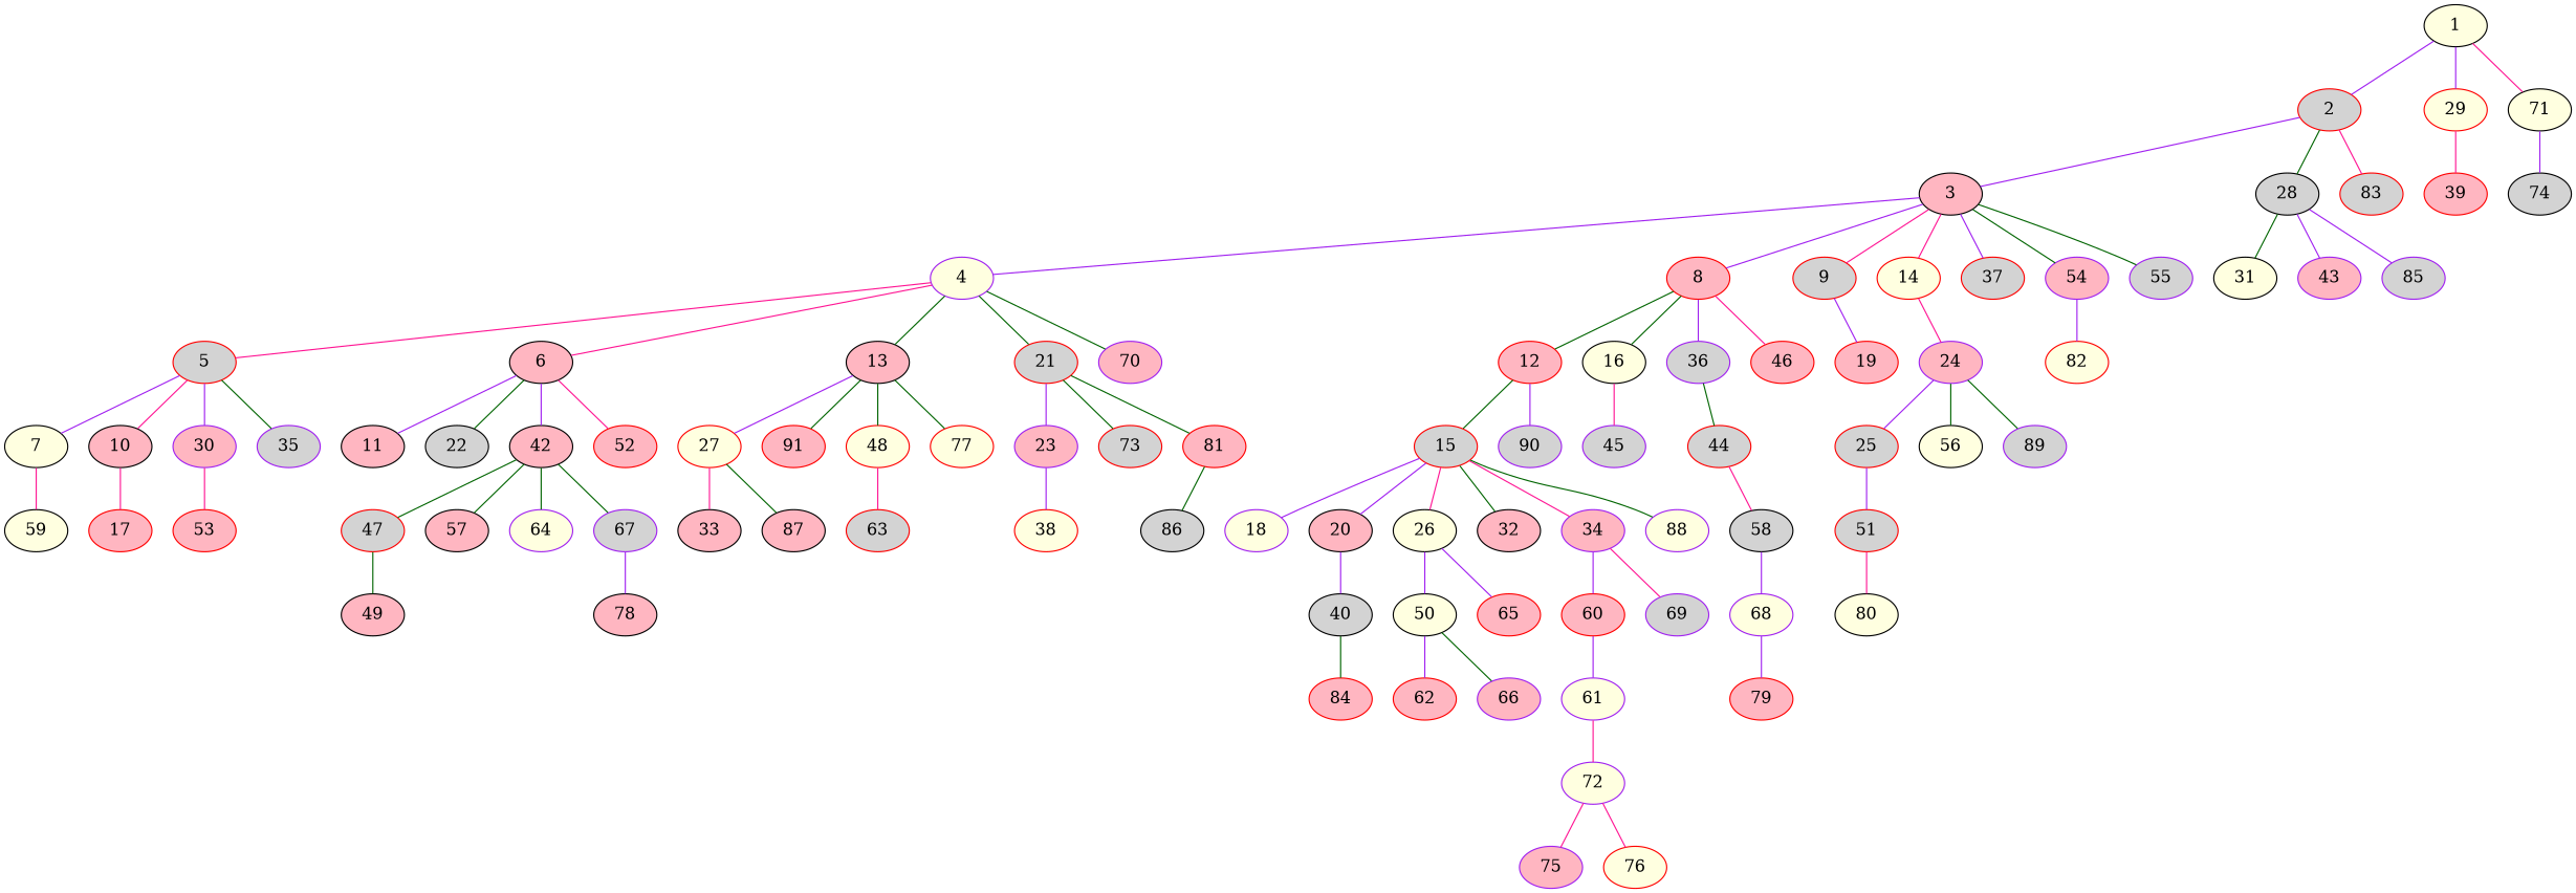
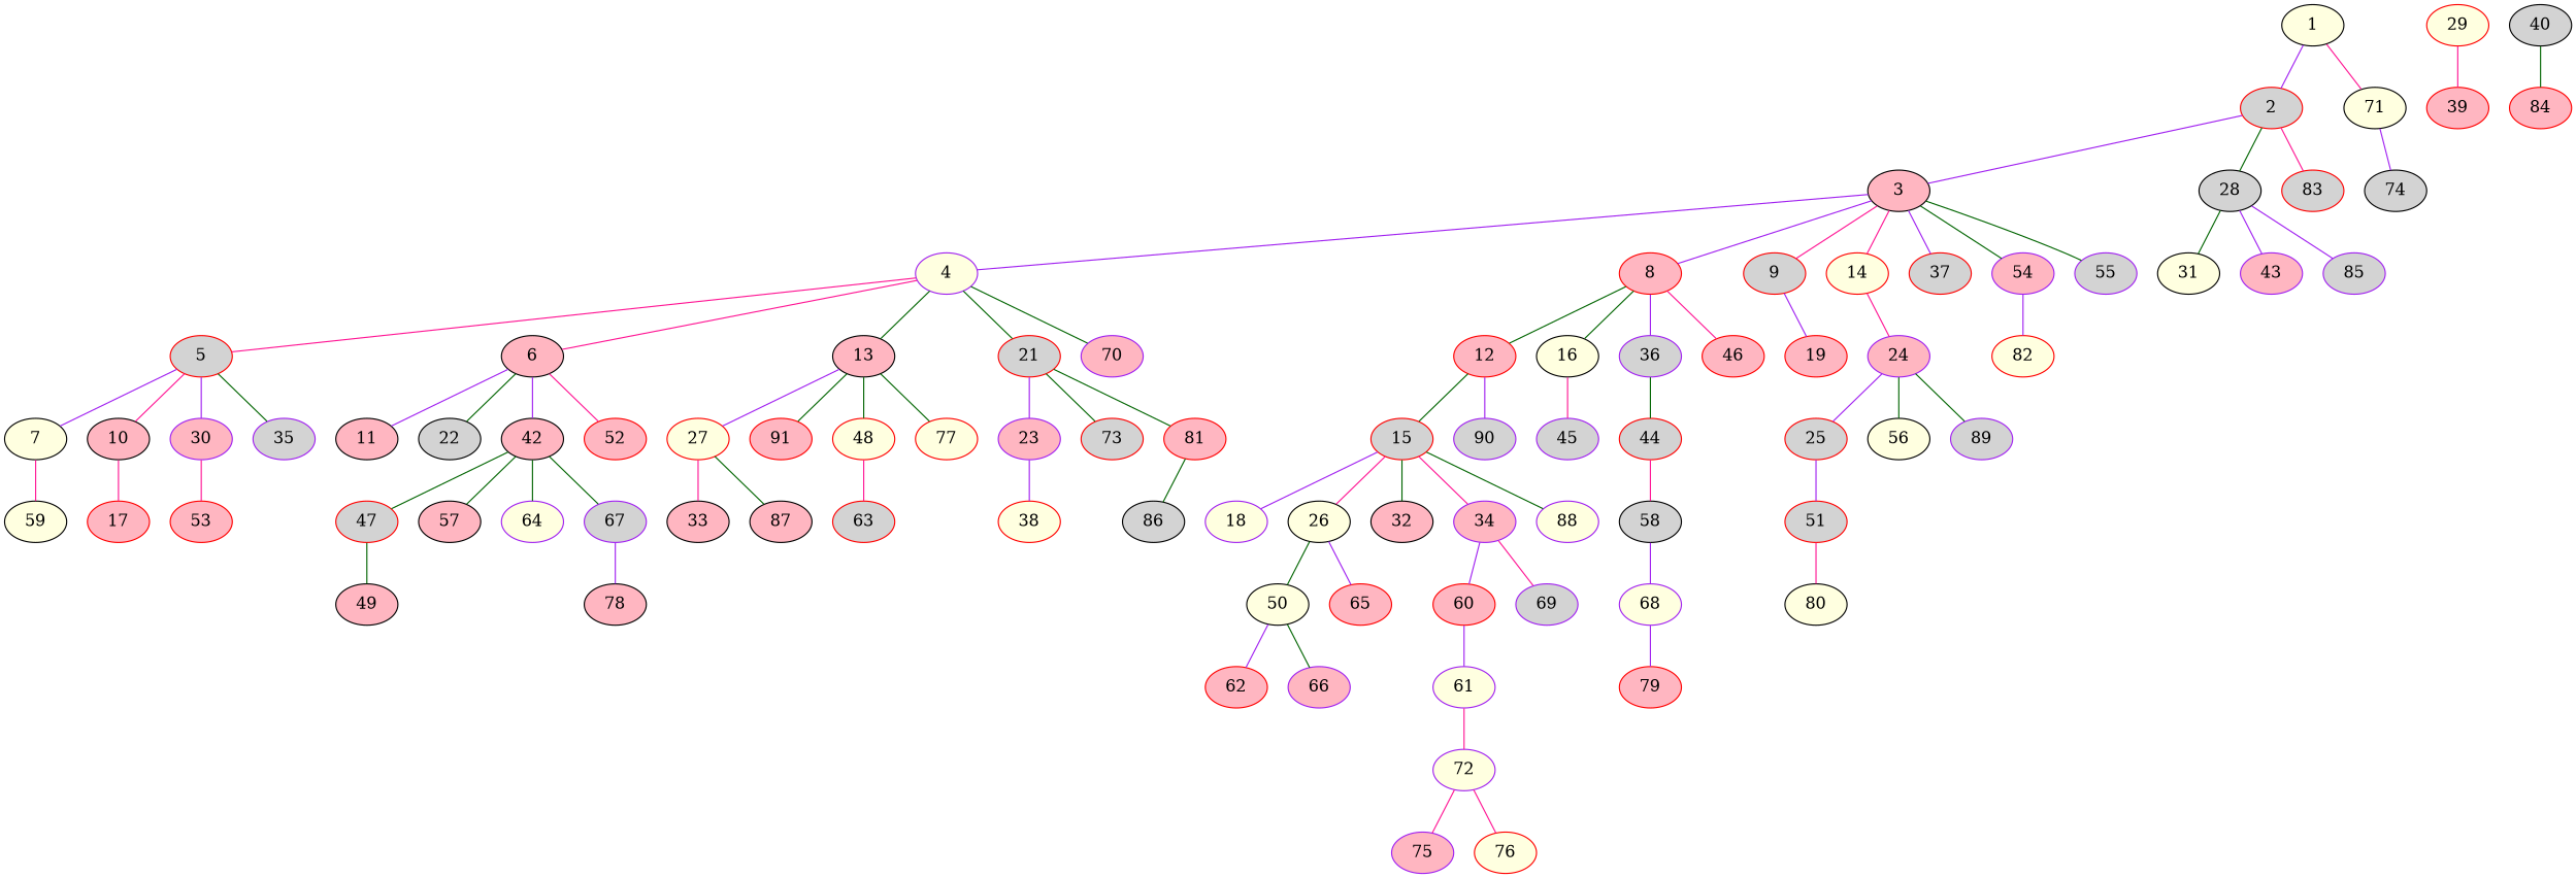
  graph {
    node [color=red fillcolor=lightpink style=filled]
    edge [color=purple]
    1 [color=black fillcolor=lightyellow]
    2 [fillcolor=lightgrey]
    29 [fillcolor=lightyellow]
    71 [color=black fillcolor=lightyellow]
    3 [color=black]
    28 [color=black fillcolor=lightgrey]
    83 [fillcolor=lightgrey]
    39
    74 [color=black fillcolor=lightgrey]
    4 [color=purple fillcolor=lightyellow]
    8
    9 [fillcolor=lightgrey]
    14 [fillcolor=lightyellow]
    37 [fillcolor=lightgrey]
    54 [color=purple]
    55 [color=purple fillcolor=lightgrey]
    31 [color=black fillcolor=lightyellow]
    43 [color=purple]
    85 [color=purple fillcolor=lightgrey]
    5 [fillcolor=lightgrey]
    6 [color=black]
    13 [color=black]
    21 [fillcolor=lightgrey]
    70 [color=purple]
    12
    16 [color=black fillcolor=lightyellow]
    36 [color=purple fillcolor=lightgrey]
    46
    19
    24 [color=purple]
    82 [fillcolor=lightyellow]
    7 [color=black fillcolor=lightyellow]
    10 [color=black]
    30 [color=purple]
    35 [color=purple fillcolor=lightgrey]
    11 [color=black]
    22 [color=black fillcolor=lightgrey]
    42 [color=black]
    52
    27 [fillcolor=lightyellow]
    n41 [label=91]
    48 [fillcolor=lightyellow]
    77 [fillcolor=lightyellow]
    23 [color=purple]
    73 [fillcolor=lightgrey]
    81
    59 [color=black fillcolor=lightyellow]
    17
    53
    47 [fillcolor=lightgrey]
    57 [color=black]
    64 [color=purple fillcolor=lightyellow]
    67 [color=purple fillcolor=lightgrey]
    15 [fillcolor=lightgrey]
    90 [color=purple fillcolor=lightgrey]
    45 [color=purple fillcolor=lightgrey]
    44 [fillcolor=lightgrey]
    18 [color=purple fillcolor=lightyellow]
-   20 [color=black]
    26 [color=black fillcolor=lightyellow]
    32 [color=black]
    34 [color=purple]
    88 [color=purple fillcolor=lightyellow]
    33 [color=black]
    87 [color=black]
    63 [fillcolor=lightgrey]
    25 [fillcolor=lightgrey]
    56 [color=black fillcolor=lightyellow]
    89 [color=purple fillcolor=lightgrey]
    40 [color=black fillcolor=lightgrey]
    50 [color=black fillcolor=lightyellow]
    65
    60
    69 [color=purple fillcolor=lightgrey]
    84
    38 [fillcolor=lightyellow]
    86 [color=black fillcolor=lightgrey]
    51 [fillcolor=lightgrey]
    80 [color=black fillcolor=lightyellow]
    62
    66 [color=purple]
    61 [color=purple fillcolor=lightyellow]
    58 [color=black fillcolor=lightgrey]
    49 [color=black]
    78 [color=black]
    68 [color=purple fillcolor=lightyellow]
    79
    72 [color=purple fillcolor=lightyellow]
    75 [color=purple]
    76 [fillcolor=lightyellow]
    1 -- 2
-   1 -- 29
    1 -- 71 [color=deeppink]
    2 -- 3
    2 -- 28 [color=darkgreen]
    2 -- 83 [color=deeppink]
    29 -- 39 [color=deeppink]
    71 -- 74
    3 -- 4
    3 -- 8
    3 -- 9 [color=deeppink]
    3 -- 14 [color=deeppink]
    3 -- 37
    3 -- 54 [color=darkgreen]
    3 -- 55 [color=darkgreen]
    28 -- 31 [color=darkgreen]
    28 -- 43
    28 -- 85
    4 -- 5 [color=deeppink]
    4 -- 6 [color=deeppink]
    4 -- 13 [color=darkgreen]
    4 -- 21 [color=darkgreen]
    4 -- 70 [color=darkgreen]
    8 -- 12 [color=darkgreen]
    8 -- 16 [color=darkgreen]
    8 -- 36
    8 -- 46 [color=deeppink]
    9 -- 19
    14 -- 24 [color=deeppink]
    54 -- 82
    5 -- 7
    5 -- 10 [color=deeppink]
    5 -- 30
    5 -- 35 [color=darkgreen]
    6 -- 11
    6 -- 22 [color=darkgreen]
    6 -- 42
    6 -- 52 [color=deeppink]
    13 -- 27
    13 -- n41 [color=darkgreen]
    13 -- 48 [color=darkgreen]
    13 -- 77 [color=darkgreen]
    21 -- 23
    21 -- 73 [color=darkgreen]
    21 -- 81 [color=darkgreen]
    12 -- 15 [color=darkgreen]
    12 -- 90
    16 -- 45 [color=deeppink]
    36 -- 44 [color=darkgreen]
    24 -- 25
    24 -- 56 [color=darkgreen]
    24 -- 89 [color=darkgreen]
    7 -- 59 [color=deeppink]
    10 -- 17 [color=deeppink]
    30 -- 53 [color=deeppink]
    42 -- 47 [color=darkgreen]
    42 -- 57 [color=darkgreen]
    42 -- 64 [color=darkgreen]
    42 -- 67 [color=darkgreen]
    27 -- 33 [color=deeppink]
    27 -- 87 [color=darkgreen]
    48 -- 63 [color=deeppink]
    23 -- 38
    81 -- 86 [color=darkgreen]
    47 -- 49 [color=darkgreen]
    67 -- 78
    15 -- 18
-   15 -- 20
    15 -- 26 [color=deeppink]
    15 -- 32 [color=darkgreen]
    15 -- 34 [color=deeppink]
    15 -- 88 [color=darkgreen]
    44 -- 58 [color=deeppink]
-   20 -- 40
-   26 -- 50
+   26 -- 50 [color=darkgreen]
    26 -- 65
    34 -- 60
    34 -- 69 [color=deeppink]
    25 -- 51
    40 -- 84 [color=darkgreen]
    50 -- 62
    50 -- 66 [color=darkgreen]
    60 -- 61
    51 -- 80 [color=deeppink]
    61 -- 72 [color=deeppink]
    58 -- 68
    68 -- 79
    72 -- 75 [color=deeppink]
    72 -- 76 [color=deeppink]
  }
